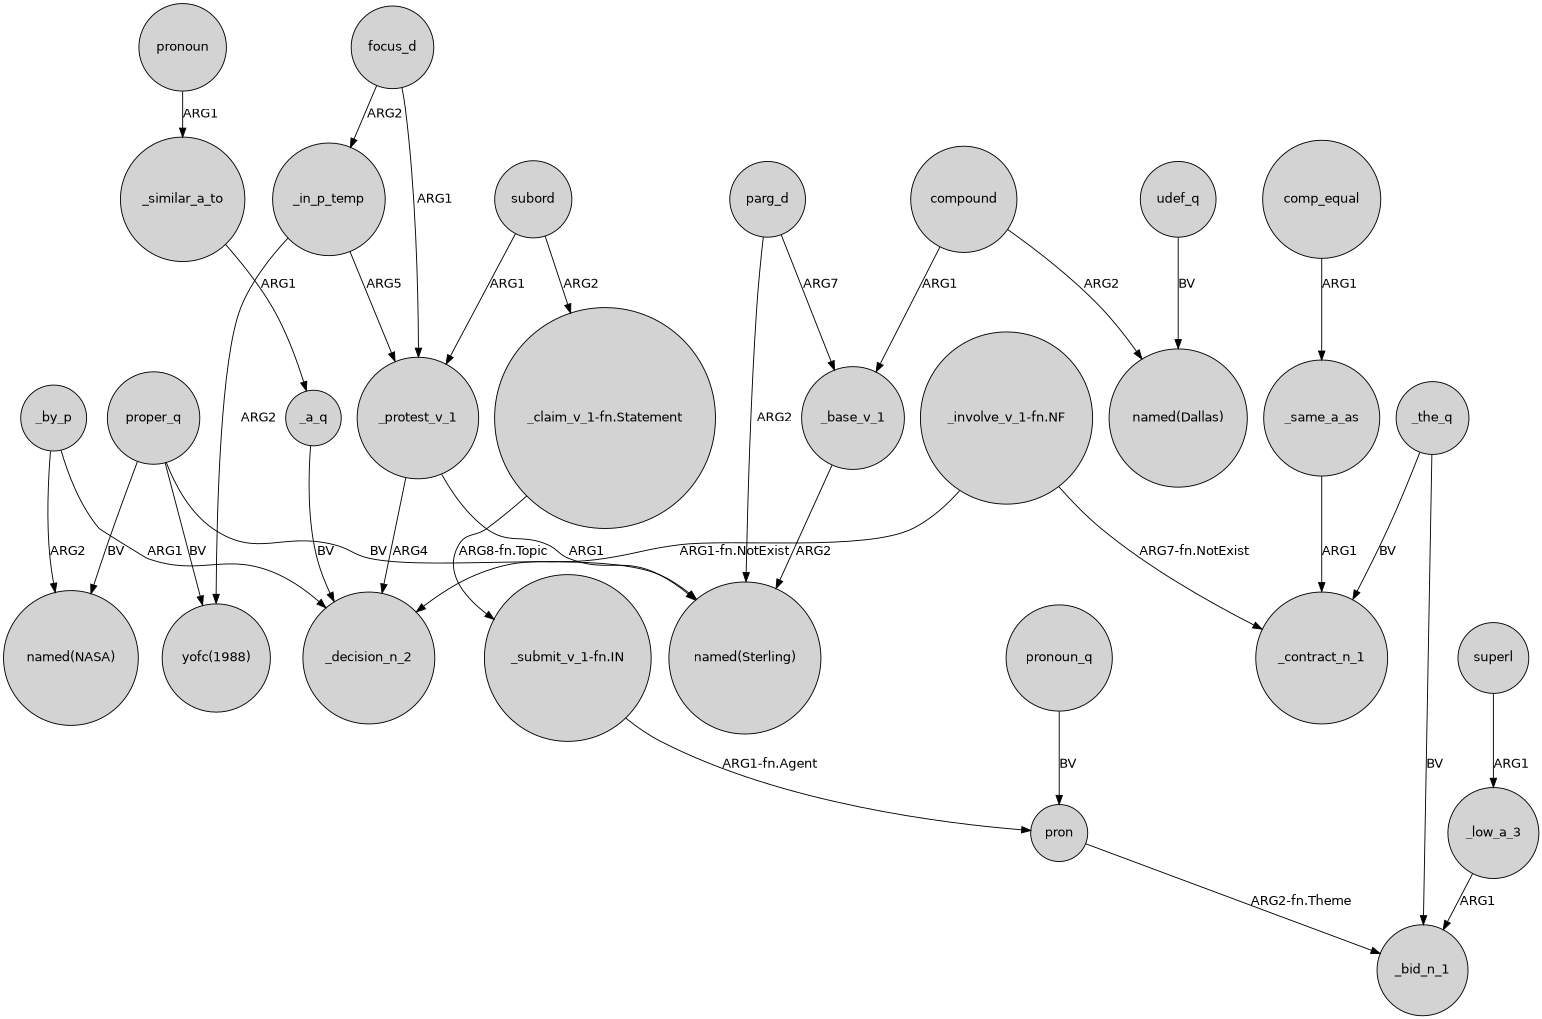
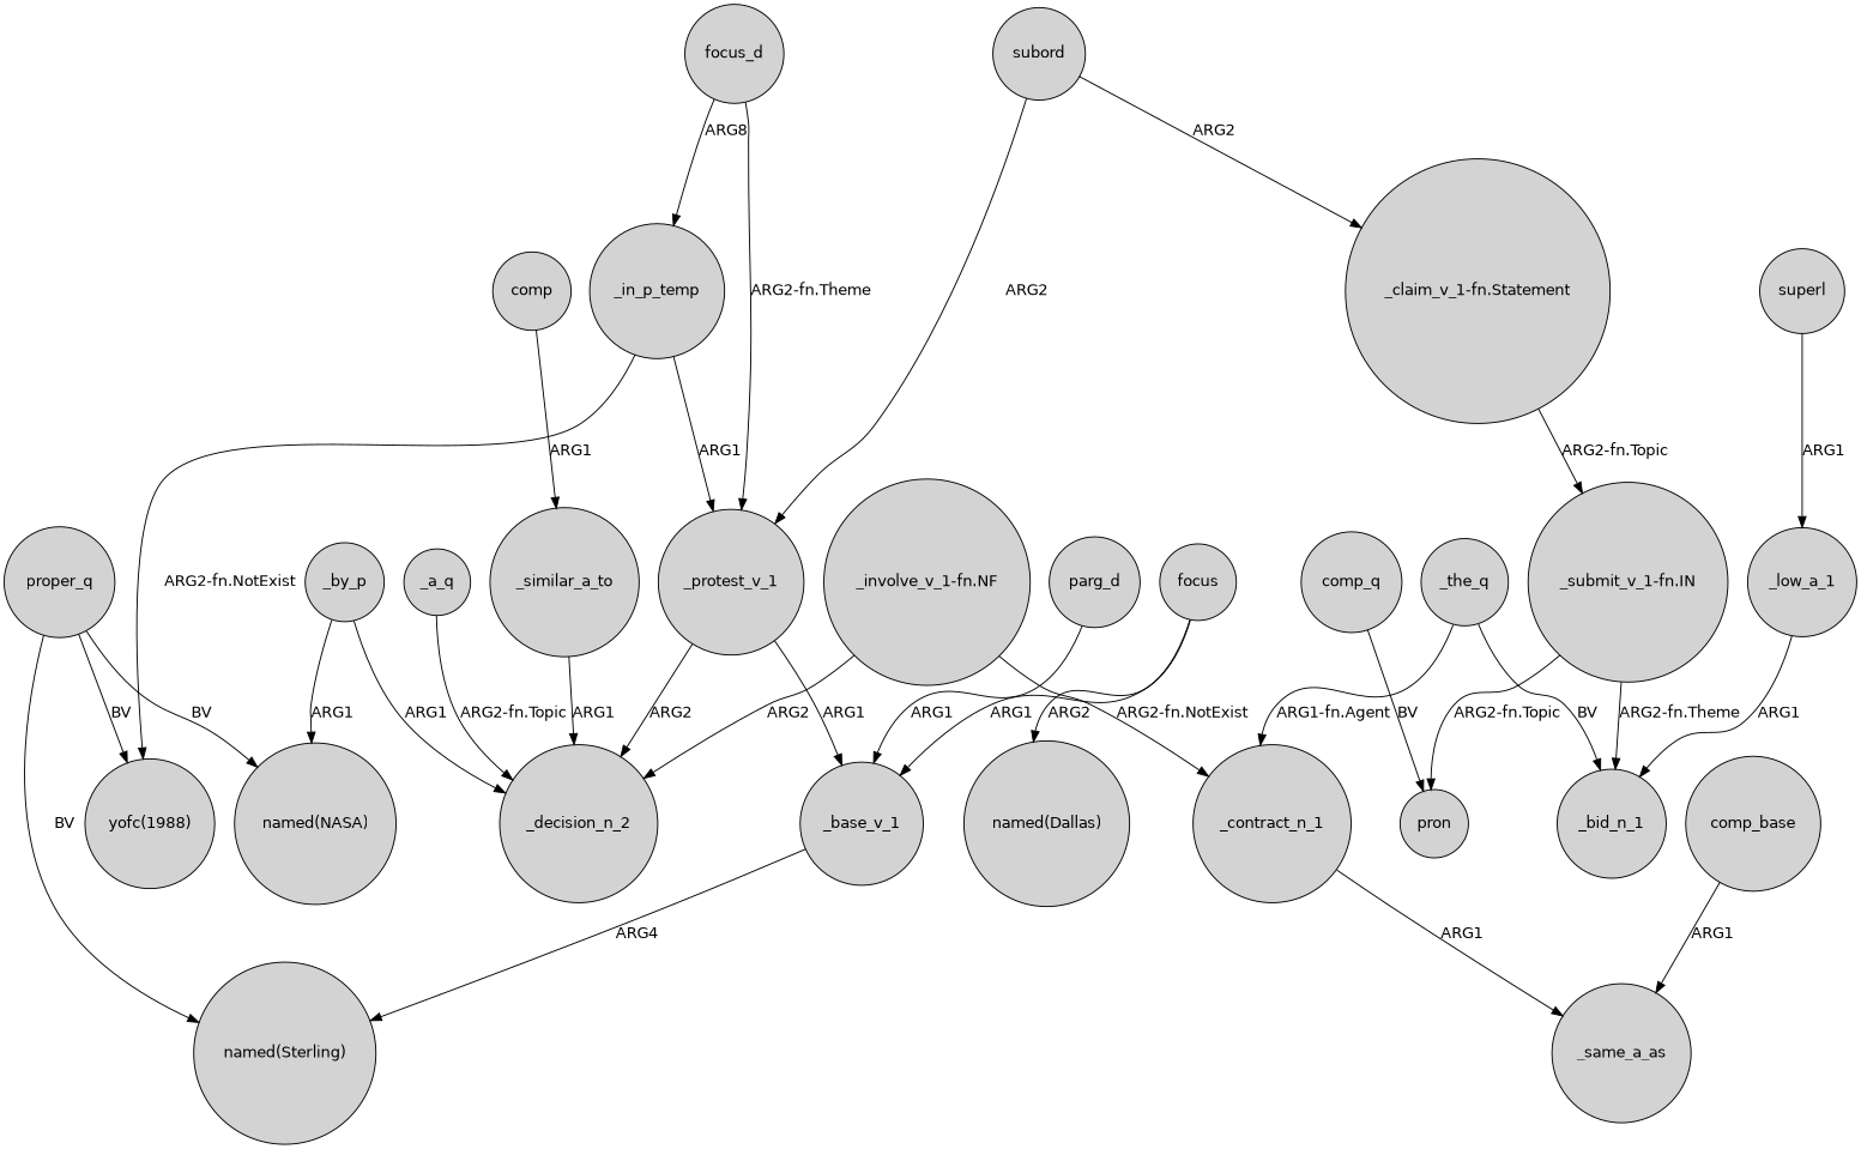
  digraph {
    fontname="DejaVu Sans"
    node [fontname="DejaVu Sans" shape=circle style=filled]
    edge [fontname="DejaVu Sans"]
-   comp [label=pronoun]
+   comp
    _similar_a_to
    n3 [label=_decision_n_2]
    proper_q
    "named(NASA)"
    "named(Sterling)"
    "yofc(1988)"
    focus_d
    _in_p_temp
    _protest_v_1
    parg_d
    _base_v_1
    "_submit_v_1-fn.IN"
    pron
    _bid_n_1
    _by_p
-   pronoun_q
+   pronoun_q [label=comp_q]
    _the_q
    _contract_n_1
    superl
-   _low_a_1 [label=_low_a_3]
-   compound
+   _low_a_1
+   compound [label=focus]
    "named(Dallas)"
-   comp_equal
+   comp_equal [label=comp_base]
    _same_a_as
-   udef_q
    _a_q
    "_involve_v_1-fn.NF"
    subord
    "_claim_v_1-fn.Statement"
    comp -> _similar_a_to [label=ARG1]
-   _similar_a_to -> _a_q [label=ARG1]
+   _similar_a_to -> n3 [label=ARG1]
    proper_q -> "named(NASA)" [label=BV]
    proper_q -> "named(Sterling)" [label=BV]
    proper_q -> "yofc(1988)" [label=BV]
-   focus_d -> _in_p_temp [label=ARG2]
-   focus_d -> _protest_v_1 [label=ARG1]
-   _in_p_temp -> "yofc(1988)" [label=ARG2]
-   _in_p_temp -> _protest_v_1 [label=ARG5]
-   _protest_v_1 -> n3 [label=ARG4]
-   _protest_v_1 -> "named(Sterling)" [label=ARG1]
-   parg_d -> "named(Sterling)" [label=ARG2]
-   parg_d -> _base_v_1 [label=ARG7]
-   _base_v_1 -> "named(Sterling)" [label=ARG2]
-   "_submit_v_1-fn.IN" -> pron [label="ARG1-fn.Agent"]
-   pron -> _bid_n_1 [label="ARG2-fn.Theme"]
+   focus_d -> _in_p_temp [label=ARG8]
+   focus_d -> _protest_v_1 [label="ARG2-fn.Theme"]
+   _in_p_temp -> "yofc(1988)" [label="ARG2-fn.NotExist"]
+   _in_p_temp -> _protest_v_1 [label=ARG1]
+   _protest_v_1 -> n3 [label=ARG2]
+   _protest_v_1 -> _base_v_1 [label=ARG1]
+   parg_d -> _base_v_1 [label=ARG1]
+   _base_v_1 -> "named(Sterling)" [label=ARG4]
+   "_submit_v_1-fn.IN" -> pron [label="ARG2-fn.Topic"]
+   "_submit_v_1-fn.IN" -> _bid_n_1 [label="ARG2-fn.Theme"]
    _by_p -> n3 [label=ARG1]
-   _by_p -> "named(NASA)" [label=ARG2]
+   _by_p -> "named(NASA)" [label=ARG1]
    pronoun_q -> pron [label=BV]
    _the_q -> _bid_n_1 [label=BV]
-   _the_q -> _contract_n_1 [label=BV]
+   _the_q -> _contract_n_1 [label="ARG1-fn.Agent"]
    superl -> _low_a_1 [label=ARG1]
    _low_a_1 -> _bid_n_1 [label=ARG1]
    compound -> _base_v_1 [label=ARG1]
    compound -> "named(Dallas)" [label=ARG2]
    comp_equal -> _same_a_as [label=ARG1]
-   _same_a_as -> _contract_n_1 [label=ARG1]
-   udef_q -> "named(Dallas)" [label=BV]
-   _a_q -> n3 [label=BV]
-   "_involve_v_1-fn.NF" -> n3 [label="ARG1-fn.NotExist"]
-   "_involve_v_1-fn.NF" -> _contract_n_1 [label="ARG7-fn.NotExist"]
-   subord -> _protest_v_1 [label=ARG1]
+   _contract_n_1 -> _same_a_as [label=ARG1]
+   _a_q -> n3 [label="ARG2-fn.Topic"]
+   "_involve_v_1-fn.NF" -> n3 [label=ARG2]
+   "_involve_v_1-fn.NF" -> _contract_n_1 [label="ARG2-fn.NotExist"]
+   subord -> _protest_v_1 [label=ARG2]
    subord -> "_claim_v_1-fn.Statement" [label=ARG2]
-   "_claim_v_1-fn.Statement" -> "_submit_v_1-fn.IN" [label="ARG8-fn.Topic"]
+   "_claim_v_1-fn.Statement" -> "_submit_v_1-fn.IN" [label="ARG2-fn.Topic"]
  }
